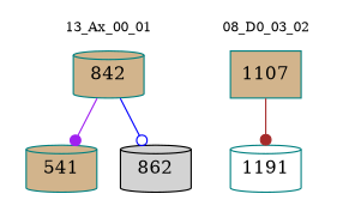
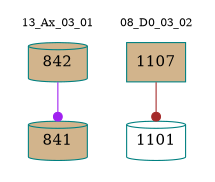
  digraph {
    node [color=teal fillcolor=tan shape=cylinder style=filled]
    edge [arrowhead=dot]
-   n1 [label=541]
+   n1 [label=841]
    n2 [label=842]
-   n3 [color=black fillcolor=lightgrey label=862]
    n4 [label=1107 shape=box]
-   n5 [fillcolor=white label=1191]
+   n5 [fillcolor=white label=1101]
    subgraph cluster_1 {
      color=white
      fontsize=10
-     label="13_Ax_00_01"
+     label="13_Ax_03_01"
      n1
      n2
-     n3
    }
    subgraph cluster_2 {
      color=white
      fontsize=10
      label="08_D0_03_02"
      n4
      n5
    }
    n2 -> n1 [color=purple]
-   n2 -> n3 [arrowhead=odot color=blue]
    n4 -> n5 [color=brown]
  }
